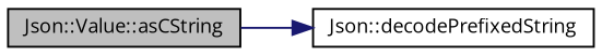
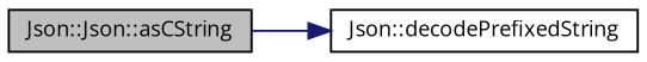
  digraph {
    rankdir=LR
    fontname="Open Sans"
    node [color=black fontname="Open Sans" fontsize=10 shape=record style=filled]
-   n1 [fillcolor=grey75 fontcolor=black height=0.2 label="Json::Value::asCString" width=0.4]
+   n1 [fillcolor=grey75 fontcolor=black height=0.2 label="Json::Json::asCString" width=0.4]
    n2 [fillcolor=white height=0.2 label="Json::decodePrefixedString" width=0.4]
    n1 -> n2 [color=midnightblue fontname="Open Sans" fontsize=10 labelfontname=Helvetica labelfontsize=10 style=solid]
  }
